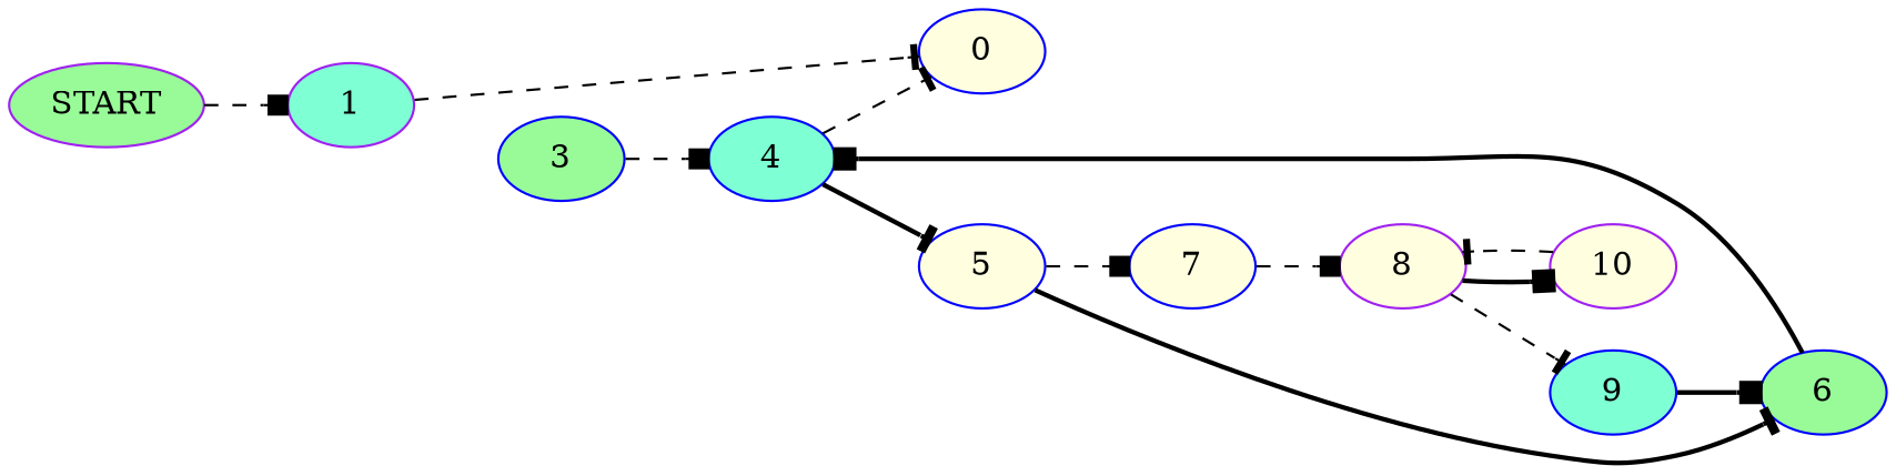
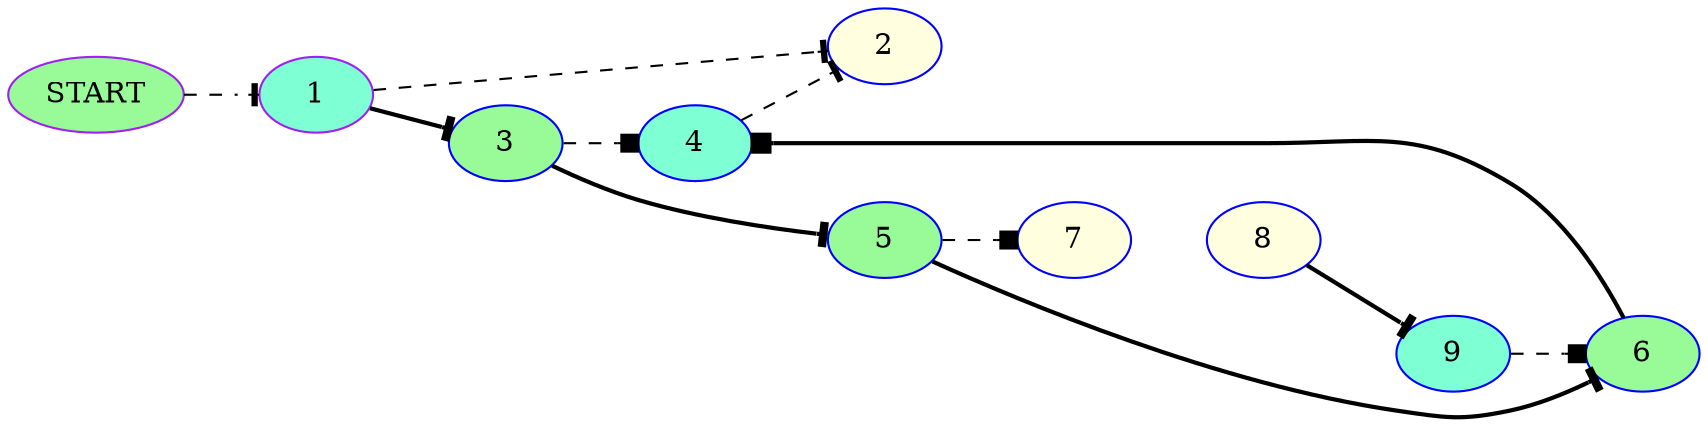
  digraph {
    rankdir=LR
    node [color=blue fillcolor=palegreen style=filled]
    edge [arrowhead=box style=dashed]
    n1 [color=purple label=START]
    1 [color=purple fillcolor=aquamarine]
-   2 [fillcolor=lightyellow label=0]
+   2 [fillcolor=lightyellow]
    3
    4 [fillcolor=aquamarine]
-   5 [fillcolor=lightyellow]
+   5
    6
    7 [fillcolor=lightyellow]
-   8 [color=purple fillcolor=lightyellow]
+   8 [fillcolor=lightyellow]
    9 [fillcolor=aquamarine]
-   10 [color=purple fillcolor=lightyellow]
-   n1 -> 1
+   n1 -> 1 [arrowhead=tee]
    1 -> 2 [arrowhead=tee]
+   1 -> 3 [arrowhead=tee style=bold]
    3 -> 4
    4 -> 2 [arrowhead=tee]
-   4 -> 5 [arrowhead=tee style=bold]
+   3 -> 5 [arrowhead=tee style=bold]
    5 -> 6 [arrowhead=tee style=bold]
    5 -> 7
    6 -> 4 [style=bold]
-   7 -> 8
-   8 -> 9 [arrowhead=tee]
-   8 -> 10 [style=bold]
-   9 -> 6 [style=bold]
-   10 -> 8 [arrowhead=tee]
+   8 -> 9 [arrowhead=tee style=bold]
+   9 -> 6
  }
